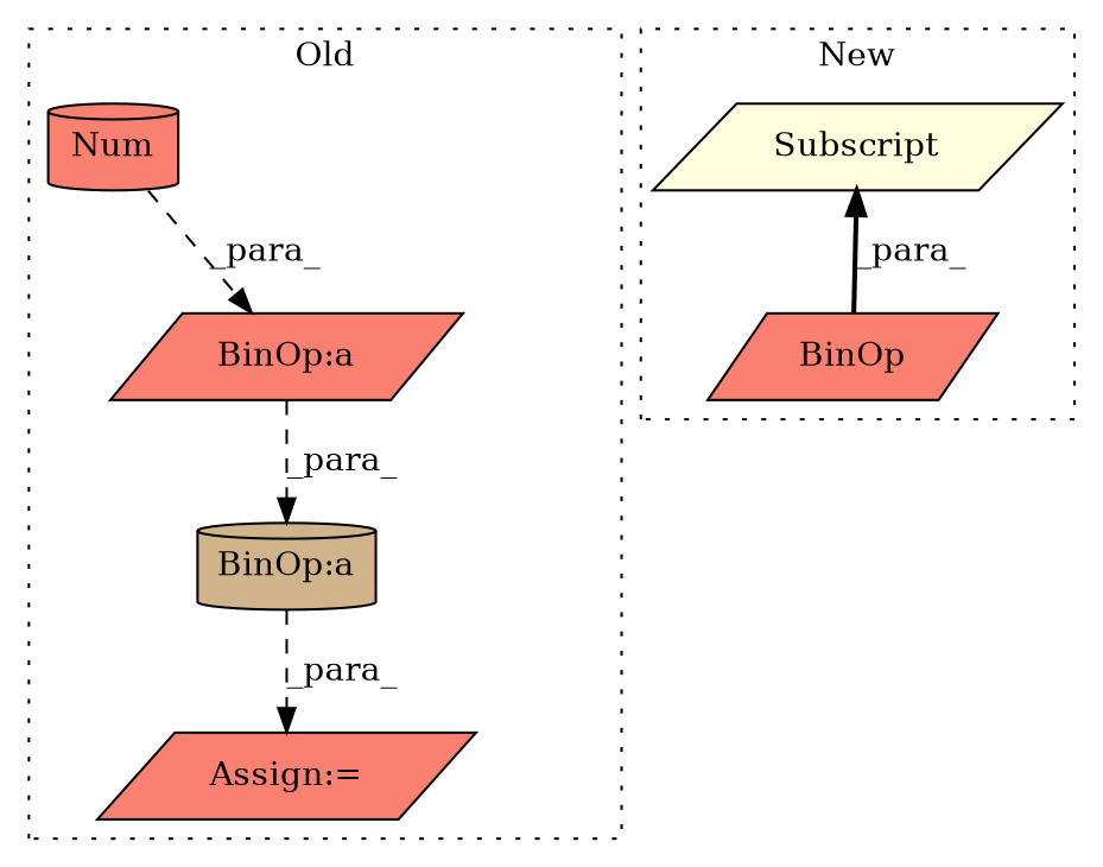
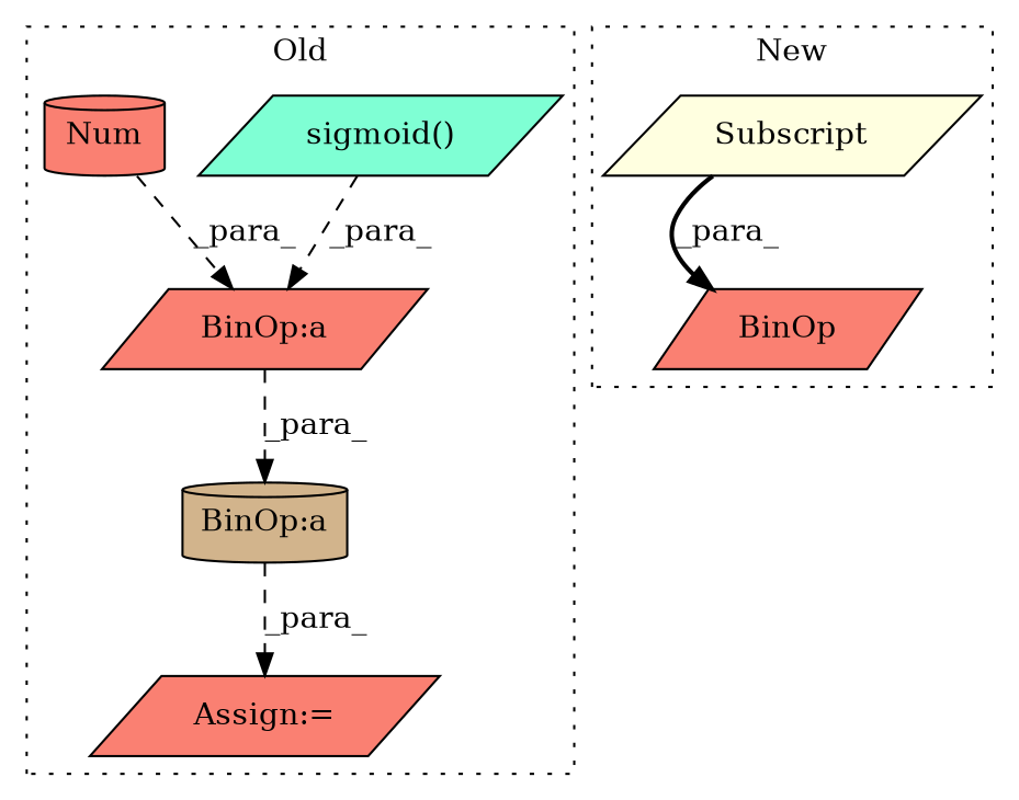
  digraph {
    node [a=82 fillcolor=salmon l=3 s=2946 shape=parallelogram style=filled]
    edge [style=dashed]
+   n1 [a=75 fillcolor=aquamarine l="14,1" label="sigmoid()" s="2860,2904"]
    n2 [a=68 label="Assign:=" s=2926]
    n3 [l=15 label="BinOp:a"]
    n4 [a=76 label=Num s=2943 shape=cylinder]
    n5 [fillcolor=tan l=70 label="BinOp:a" shape=cylinder]
    n6 [a=63 fillcolor=lightyellow l="19,0" label=Subscript s="3164,0"]
    n7 [a=85 l=10 label=BinOp s=3164]
    subgraph cluster_1 {
      label=Old
      style=dotted
+     n1
      n2
      n3
      n4
      n5
    }
    subgraph cluster_2 {
      label=New
      style=dotted
      n6
      n7
    }
+   n1 -> n3 [label=_para_]
    n3 -> n5 [label=_para_]
    n4 -> n3 [label=_para_]
    n5 -> n2 [label=_para_]
-   n7 -> n6 [label=_para_ style=bold]
+   n6 -> n7 [label=_para_ style=bold]
  }
